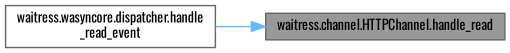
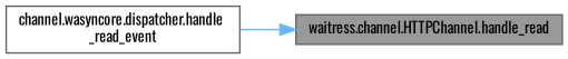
  digraph {
    rankdir=RL
    fontname=Oswald
    node [fontname=Oswald fontsize=10 shape=box style=filled]
    n1 [color=gray40 fillcolor=grey60 fontcolor=black height=0.2 label="waitress.channel.HTTPChannel.handle_read" width=0.4]
-   n2 [color=grey40 fillcolor=white height=0.2 label="waitress.wasyncore.dispatcher.handle\l_read_event" width=0.4]
+   n2 [color=grey40 fillcolor=white height=0.2 label="channel.wasyncore.dispatcher.handle\l_read_event" width=0.4]
    n1 -> n2 [color=steelblue1 dir=back fontname=Oswald fontsize=10 labelfontname=Helvetica labelfontsize=10 style=solid]
  }
